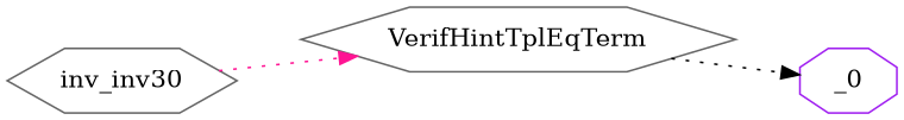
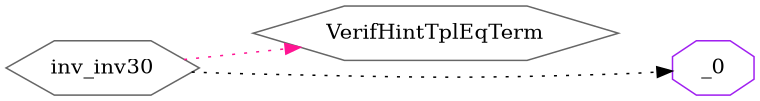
  digraph {
    rankdir=LR
    node [color=gray40 shape=hexagon]
    edge [style=dotted]
    n1 [label=inv_inv30]
    n2 [label=VerifHintTplEqTerm]
    n3 [color=purple label=_0 shape=octagon]
    n1 -> n2 [color=deeppink]
-   n2 -> n3 [color=black]
+   n1 -> n3 [color=black]
  }
